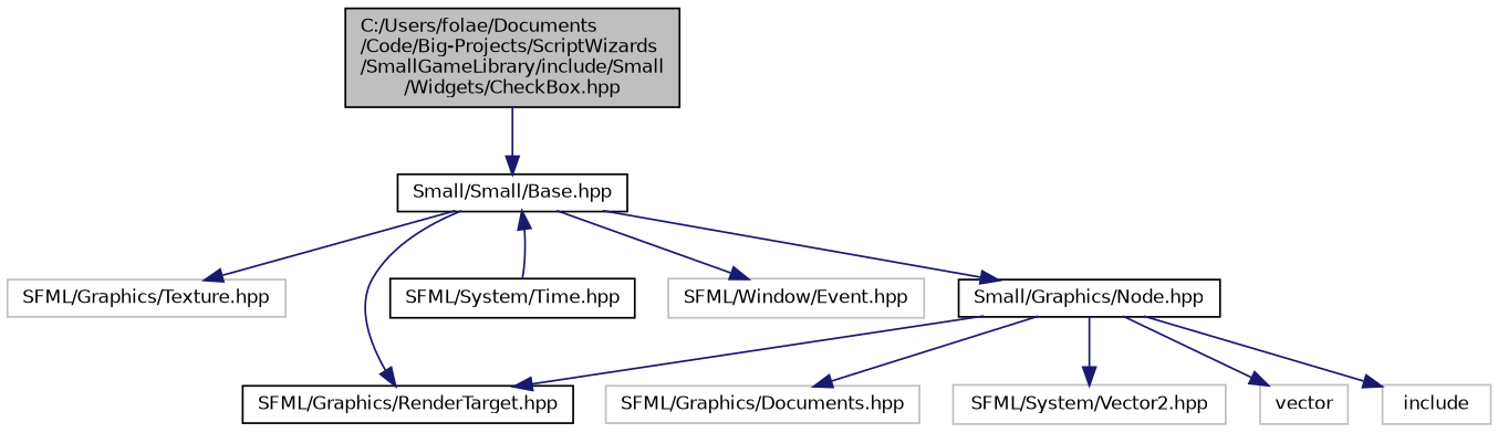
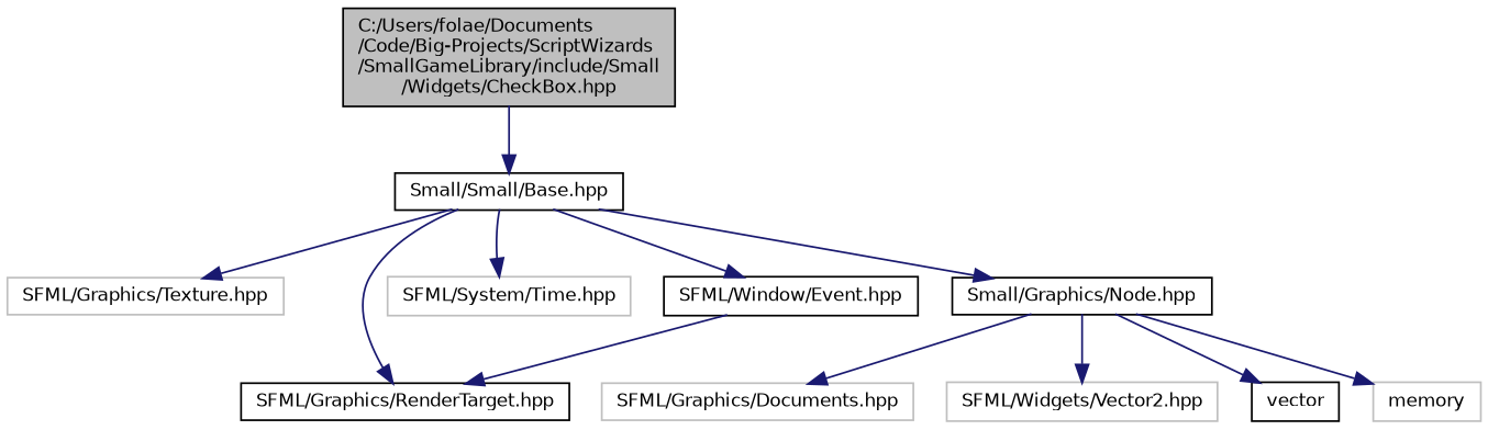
  digraph {
    node [color=grey75 fillcolor=white fontname=Helvetica fontsize=10 shape=record style=filled]
    edge [color=midnightblue fontname=Helvetica fontsize=10 labelfontname=Helvetica labelfontsize=10 style=solid]
    n1 [color=black fillcolor=grey75 fontcolor=black height=0.2 label="C:/Users/folae/Documents\l/Code/Big-Projects/ScriptWizards\l/SmallGameLibrary/include/Small\l/Widgets/CheckBox.hpp" width=0.4]
    n2 [color=black height=0.2 label="Small/Small/Base.hpp" width=0.4]
    n3 [height=0.2 label="SFML/Graphics/Texture.hpp" width=0.4]
    n4 [color=black height=0.2 label="SFML/Graphics/RenderTarget.hpp" width=0.4]
-   n5 [color=black height=0.2 label="SFML/System/Time.hpp" width=0.4]
-   n6 [height=0.2 label="SFML/Window/Event.hpp" width=0.4]
+   n5 [height=0.2 label="SFML/System/Time.hpp" width=0.4]
+   n6 [color=black height=0.2 label="SFML/Window/Event.hpp" width=0.4]
    n7 [color=black height=0.2 label="Small/Graphics/Node.hpp" width=0.4]
    n8 [height=0.2 label="SFML/Graphics/Documents.hpp" width=0.4]
-   n9 [height=0.2 label="SFML/System/Vector2.hpp" width=0.4]
-   n10 [height=0.2 label=vector width=0.4]
-   n11 [height=0.2 label=include width=0.4]
+   n9 [height=0.2 label="SFML/Widgets/Vector2.hpp" width=0.4]
+   n10 [color=black height=0.2 label=vector width=0.4]
+   n11 [height=0.2 label=memory width=0.4]
    n1 -> n2
    n2 -> n3
    n2 -> n4
-   n5 -> n2
+   n2 -> n5
    n2 -> n6
    n2 -> n7
-   n7 -> n4
+   n6 -> n4
    n7 -> n8
    n7 -> n9
    n7 -> n10
    n7 -> n11
  }
